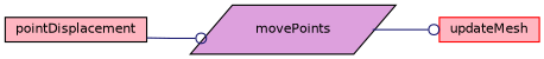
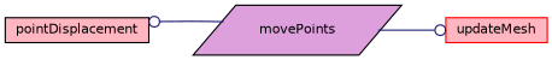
  digraph {
    rankdir=LR
    node [color=black fillcolor=lightpink fontname=Helvetica fontsize=10 shape=box style=filled]
    edge [arrowhead=odot color=midnightblue fontname=Helvetica fontsize=10 labelfontname=Helvetica labelfontsize=10 style=solid]
    n1 [fontcolor=black height=0.2 label=pointDisplacement width=0.4]
    n2 [fillcolor=plum height=0.2 label=movePoints shape=parallelogram width=0.4]
    n3 [color=red height=0.2 label=updateMesh width=0.4]
-   n1 -> n2
+   n2 -> n1
    n2 -> n3
  }
